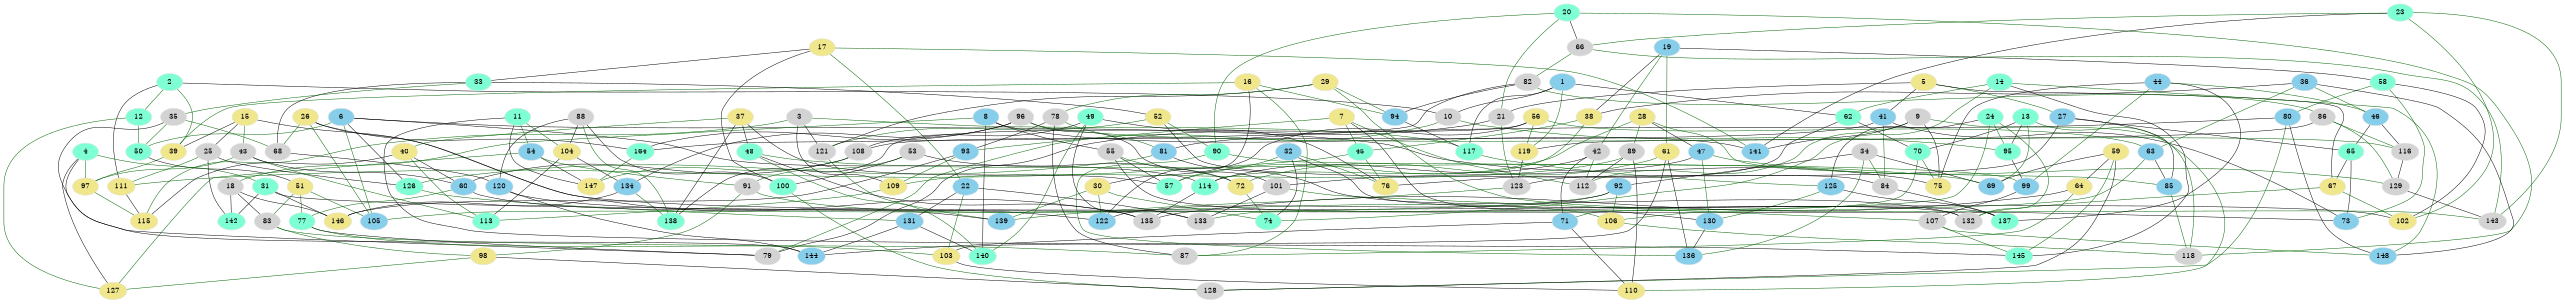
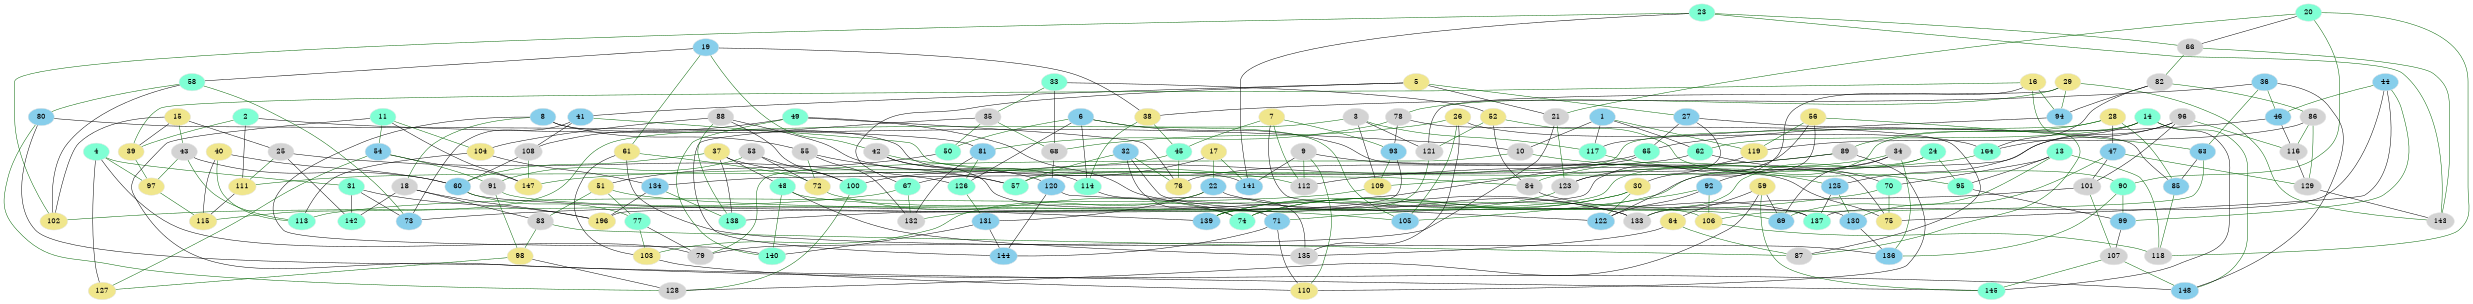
  graph {
    node [color=gray90 fillcolor=lightgrey style=filled]
    edge [color=black]
    1 [fillcolor=skyblue]
    10
    62 [fillcolor=aquamarine]
    117 [fillcolor=aquamarine]
    119 [fillcolor=khaki]
    79
    95 [fillcolor=aquamarine]
    70 [fillcolor=aquamarine]
    76 [fillcolor=khaki]
    125 [fillcolor=skyblue]
    123
    2 [fillcolor=aquamarine]
-   12 [fillcolor=aquamarine]
    39 [fillcolor=khaki]
    111 [fillcolor=khaki]
    127 [fillcolor=khaki]
    50 [fillcolor=aquamarine]
    97 [fillcolor=khaki]
    115 [fillcolor=khaki]
    3
    109 [fillcolor=khaki]
    121
    113 [fillcolor=aquamarine]
    139 [fillcolor=skyblue]
    4 [fillcolor=aquamarine]
    31 [fillcolor=aquamarine]
    142 [fillcolor=aquamarine]
-   146 [fillcolor=khaki]
+   146 [fillcolor=khaki label=196]
    73 [fillcolor=skyblue]
    5 [fillcolor=khaki]
    21
    27 [fillcolor=skyblue]
    41 [fillcolor=skyblue]
-   67 [fillcolor=khaki]
+   67 [fillcolor=aquamarine]
    65 [fillcolor=aquamarine]
    85 [fillcolor=skyblue]
    84
    108
    102 [fillcolor=khaki]
    132
    6 [fillcolor=skyblue]
    75 [fillcolor=khaki]
    105 [fillcolor=skyblue]
    126 [fillcolor=aquamarine]
    114 [fillcolor=aquamarine]
    51 [fillcolor=khaki]
    131 [fillcolor=skyblue]
    7 [fillcolor=khaki]
    45 [fillcolor=aquamarine]
    93 [fillcolor=skyblue]
    112
    130 [fillcolor=skyblue]
    136 [fillcolor=skyblue]
    8 [fillcolor=skyblue]
    18
    55
    140 [fillcolor=aquamarine]
    141 [fillcolor=skyblue]
    83
    57 [fillcolor=aquamarine]
    72 [fillcolor=khaki]
    9
    110 [fillcolor=khaki]
    99 [fillcolor=skyblue]
    11 [fillcolor=aquamarine]
    54 [fillcolor=skyblue]
    104 [fillcolor=khaki]
    145 [fillcolor=aquamarine]
    147 [fillcolor=khaki]
    91
    134 [fillcolor=skyblue]
    135
    13 [fillcolor=aquamarine]
    69 [fillcolor=skyblue]
    118
    71 [fillcolor=skyblue]
    14 [fillcolor=aquamarine]
    74 [fillcolor=aquamarine]
    148 [fillcolor=skyblue]
    15 [fillcolor=khaki]
    25
    43
    60 [fillcolor=skyblue]
    16 [fillcolor=khaki]
    30 [fillcolor=khaki]
    87
    94 [fillcolor=skyblue]
    122 [fillcolor=skyblue]
    17 [fillcolor=khaki]
    22 [fillcolor=skyblue]
    33 [fillcolor=aquamarine]
    100 [fillcolor=aquamarine]
    103 [fillcolor=khaki]
    133
    68
    35
    52 [fillcolor=khaki]
    128
    98 [fillcolor=khaki]
    19 [fillcolor=skyblue]
    38 [fillcolor=khaki]
    42
    58 [fillcolor=aquamarine]
    61 [fillcolor=khaki]
    80 [fillcolor=skyblue]
    20 [fillcolor=aquamarine]
    66
    90 [fillcolor=aquamarine]
    143
    82
    144 [fillcolor=skyblue]
    23 [fillcolor=aquamarine]
    24 [fillcolor=aquamarine]
    137 [fillcolor=aquamarine]
    26 [fillcolor=khaki]
    n116 [fillcolor=aquamarine label=164]
    120 [fillcolor=skyblue]
    28 [fillcolor=khaki]
    47 [fillcolor=skyblue]
    89
    101
    129
    29 [fillcolor=khaki]
    78
    81 [fillcolor=skyblue]
    32 [fillcolor=skyblue]
    34
    92 [fillcolor=skyblue]
    106 [fillcolor=khaki]
    36 [fillcolor=skyblue]
    46 [fillcolor=skyblue]
    63 [fillcolor=skyblue]
    116
    37 [fillcolor=khaki]
    40 [fillcolor=khaki]
    48 [fillcolor=aquamarine]
    138 [fillcolor=aquamarine]
    77 [fillcolor=aquamarine]
    44 [fillcolor=skyblue]
    107
    49 [fillcolor=aquamarine]
    53
    64 [fillcolor=khaki]
    56 [fillcolor=khaki]
    59 [fillcolor=khaki]
    86
    88
    96
    1 -- 10
    1 -- 62
    1 -- 117
    1 -- 119 [color=darkgreen]
    10 -- 79 [color=darkgreen]
    10 -- 95 [color=darkgreen]
    62 -- 70
    62 -- 76
    117 -- 125 [color=darkgreen]
    119 -- 123
    95 -- 99
    70 -- 75 [color=darkgreen]
    70 -- 71 [color=darkgreen]
    125 -- 130 [color=darkgreen]
    125 -- 137
    123 -- 139 [color=darkgreen]
    2 -- 10
-   2 -- 12 [color=darkgreen]
    2 -- 39 [color=darkgreen]
    2 -- 111
-   12 -- 127 [color=darkgreen]
-   12 -- 50 [color=darkgreen]
    39 -- 97 [color=darkgreen]
    111 -- 115
    50 -- 51
    97 -- 115 [color=darkgreen]
    3 -- 117 [color=darkgreen]
    3 -- 115 [color=darkgreen]
    3 -- 109
    3 -- 121
    109 -- 113 [color=darkgreen]
    121 -- 139 [color=darkgreen]
    4 -- 79
    4 -- 127
    4 -- 97 [color=darkgreen]
    4 -- 31 [color=darkgreen]
    31 -- 142
    31 -- 146
    31 -- 73
    5 -- 21
    5 -- 27 [color=darkgreen]
    5 -- 41
    5 -- 67
    21 -- 79
    21 -- 123 [color=darkgreen]
    27 -- 123
    27 -- 65
    27 -- 85
    41 -- 73
    41 -- 84 [color=darkgreen]
    41 -- 108
    67 -- 102 [color=darkgreen]
    67 -- 132 [color=darkgreen]
    65 -- 73
    65 -- 67
    85 -- 118 [color=darkgreen]
    84 -- 137
    108 -- 147 [color=darkgreen]
    108 -- 60
    6 -- 50 [color=darkgreen]
    6 -- 75
    6 -- 105 [color=darkgreen]
    6 -- 126
    6 -- 114
    126 -- 131 [color=darkgreen]
    114 -- 135
    51 -- 105 [color=darkgreen]
    51 -- 83 [color=darkgreen]
    51 -- 77 [color=darkgreen]
    131 -- 140
    131 -- 144
    7 -- 45 [color=darkgreen]
    7 -- 93 [color=darkgreen]
    7 -- 112 [color=darkgreen]
    7 -- 130
    45 -- 76 [color=darkgreen]
    45 -- 111 [color=darkgreen]
    93 -- 109 [color=darkgreen]
    93 -- 146
    130 -- 136
    8 -- 18 [color=darkgreen]
    8 -- 55
    8 -- 140
    8 -- 141
    18 -- 142
    18 -- 146
    18 -- 83
    55 -- 132
    55 -- 57
    55 -- 72 [color=darkgreen]
    83 -- 87 [color=darkgreen]
    83 -- 98 [color=darkgreen]
    72 -- 74 [color=darkgreen]
    9 -- 75
    9 -- 112 [color=darkgreen]
    9 -- 141
    9 -- 110 [color=darkgreen]
    99 -- 107
    11 -- 54 [color=darkgreen]
    11 -- 104 [color=darkgreen]
    11 -- 145
    11 -- 147
    54 -- 127 [color=darkgreen]
    54 -- 147
    54 -- 91 [color=darkgreen]
    104 -- 113
    104 -- 134
    91 -- 98 [color=darkgreen]
    91 -- 106 [color=darkgreen]
    134 -- 146
    134 -- 138 [color=darkgreen]
    13 -- 95
    13 -- 70
    13 -- 69 [color=darkgreen]
    13 -- 118 [color=darkgreen]
    71 -- 110
    71 -- 144
    14 -- 62 [color=darkgreen]
    14 -- 145
    14 -- 74 [color=darkgreen]
    14 -- 148 [color=darkgreen]
    15 -- 39
    15 -- 102
    15 -- 25
    15 -- 43 [color=darkgreen]
    25 -- 111 [color=darkgreen]
    25 -- 142
    25 -- 126
    43 -- 97 [color=darkgreen]
    43 -- 113 [color=darkgreen]
    43 -- 60
    60 -- 139
    60 -- 77 [color=darkgreen]
    16 -- 39 [color=darkgreen]
    16 -- 30
    16 -- 87 [color=darkgreen]
    16 -- 94 [color=darkgreen]
    30 -- 139 [color=darkgreen]
    30 -- 74 [color=darkgreen]
    30 -- 122 [color=darkgreen]
    94 -- 117
    17 -- 141 [color=darkgreen]
    17 -- 22 [color=darkgreen]
-   17 -- 33
    17 -- 100
    22 -- 131
    22 -- 103 [color=darkgreen]
    22 -- 133
    33 -- 68
    33 -- 35 [color=darkgreen]
    33 -- 52
    100 -- 128 [color=darkgreen]
    103 -- 110
    68 -- 120
    35 -- 50 [color=darkgreen]
    35 -- 68 [color=darkgreen]
    35 -- 144
    52 -- 121 [color=darkgreen]
    52 -- 84
    52 -- 90 [color=darkgreen]
    98 -- 127 [color=darkgreen]
    98 -- 128
    19 -- 38
    19 -- 42 [color=darkgreen]
    19 -- 58
    19 -- 61 [color=darkgreen]
    38 -- 114 [color=darkgreen]
    38 -- 45 [color=darkgreen]
    42 -- 114
    42 -- 112 [color=darkgreen]
    42 -- 71
    58 -- 73 [color=darkgreen]
    58 -- 102
    58 -- 80 [color=darkgreen]
    61 -- 136
    61 -- 72 [color=darkgreen]
    61 -- 103
    80 -- 148
    80 -- 128 [color=darkgreen]
    80 -- 81
    20 -- 21 [color=darkgreen]
    20 -- 118 [color=darkgreen]
    20 -- 66
    20 -- 90 [color=darkgreen]
    66 -- 143 [color=darkgreen]
    66 -- 82 [color=darkgreen]
    90 -- 136 [color=darkgreen]
    90 -- 99 [color=darkgreen]
    82 -- 94
    82 -- n116
    82 -- 86 [color=darkgreen]
    23 -- 102 [color=darkgreen]
    23 -- 141
    23 -- 66 [color=darkgreen]
    23 -- 143 [color=darkgreen]
    24 -- 95 [color=darkgreen]
-   24 -- 125
+   14 -- 125
    24 -- 132 [color=darkgreen]
    24 -- 133 [color=darkgreen]
    26 -- 105 [color=darkgreen]
    26 -- 135
    26 -- 68 [color=darkgreen]
    26 -- n116
    n116 -- 147 [color=darkgreen]
    120 -- 122
    120 -- 144
    28 -- 85 [color=darkgreen]
    28 -- 57 [color=darkgreen]
    28 -- 47
    28 -- 89 [color=darkgreen]
    47 -- 130 [color=darkgreen]
    47 -- 101
    47 -- 129 [color=darkgreen]
    89 -- 109 [color=darkgreen]
    89 -- 112
    89 -- 110
    101 -- 133
    101 -- 107 [color=darkgreen]
    129 -- 143
    29 -- 121
    29 -- 94 [color=darkgreen]
    29 -- 143 [color=darkgreen]
    29 -- 78 [color=darkgreen]
    78 -- 93
    78 -- 87
    78 -- 81 [color=darkgreen]
    81 -- 132
    81 -- 126 [color=darkgreen]
    32 -- 76 [color=darkgreen]
    32 -- 57 [color=darkgreen]
    32 -- 74
    32 -- 137
    34 -- 84 [color=darkgreen]
    34 -- 136 [color=darkgreen]
    34 -- 69
    34 -- 92
    92 -- 105 [color=darkgreen]
    92 -- 122
    92 -- 106 [color=darkgreen]
    106 -- 118 [color=darkgreen]
    36 -- 148
    36 -- 38
    36 -- 46 [color=darkgreen]
    36 -- 63 [color=darkgreen]
    46 -- 65
    46 -- 116
    63 -- 85
    63 -- 106 [color=darkgreen]
    116 -- 129
    37 -- 57
-   37 -- 40 [color=darkgreen]
+   37 -- 60 [color=darkgreen]
    37 -- 48
    37 -- 138
    40 -- 115
    40 -- 113 [color=darkgreen]
    40 -- 60
    48 -- 140 [color=darkgreen]
    48 -- 135
    48 -- 69 [color=darkgreen]
    77 -- 79
    77 -- 103 [color=darkgreen]
    44 -- 75
    44 -- 99 [color=darkgreen]
    44 -- 137
    44 -- 46 [color=darkgreen]
    107 -- 145 [color=darkgreen]
    107 -- 148 [color=darkgreen]
    49 -- 76
    49 -- 108
    49 -- 140 [color=darkgreen]
    49 -- 133
    53 -- 72
    53 -- 91 [color=darkgreen]
    53 -- 100
    64 -- 135
    64 -- 87 [color=darkgreen]
    56 -- 119 [color=darkgreen]
    56 -- 122
    56 -- 63 [color=darkgreen]
    56 -- 138
    59 -- 145 [color=darkgreen]
    59 -- 69
    59 -- 128
    59 -- 64
    86 -- 119
    86 -- 129 [color=darkgreen]
    86 -- 116 [color=darkgreen]
    88 -- 104
    88 -- 100
    88 -- 120
    88 -- 138 [color=darkgreen]
    96 -- 134
    96 -- n116
    96 -- 101
    96 -- 116 [color=darkgreen]
  }
